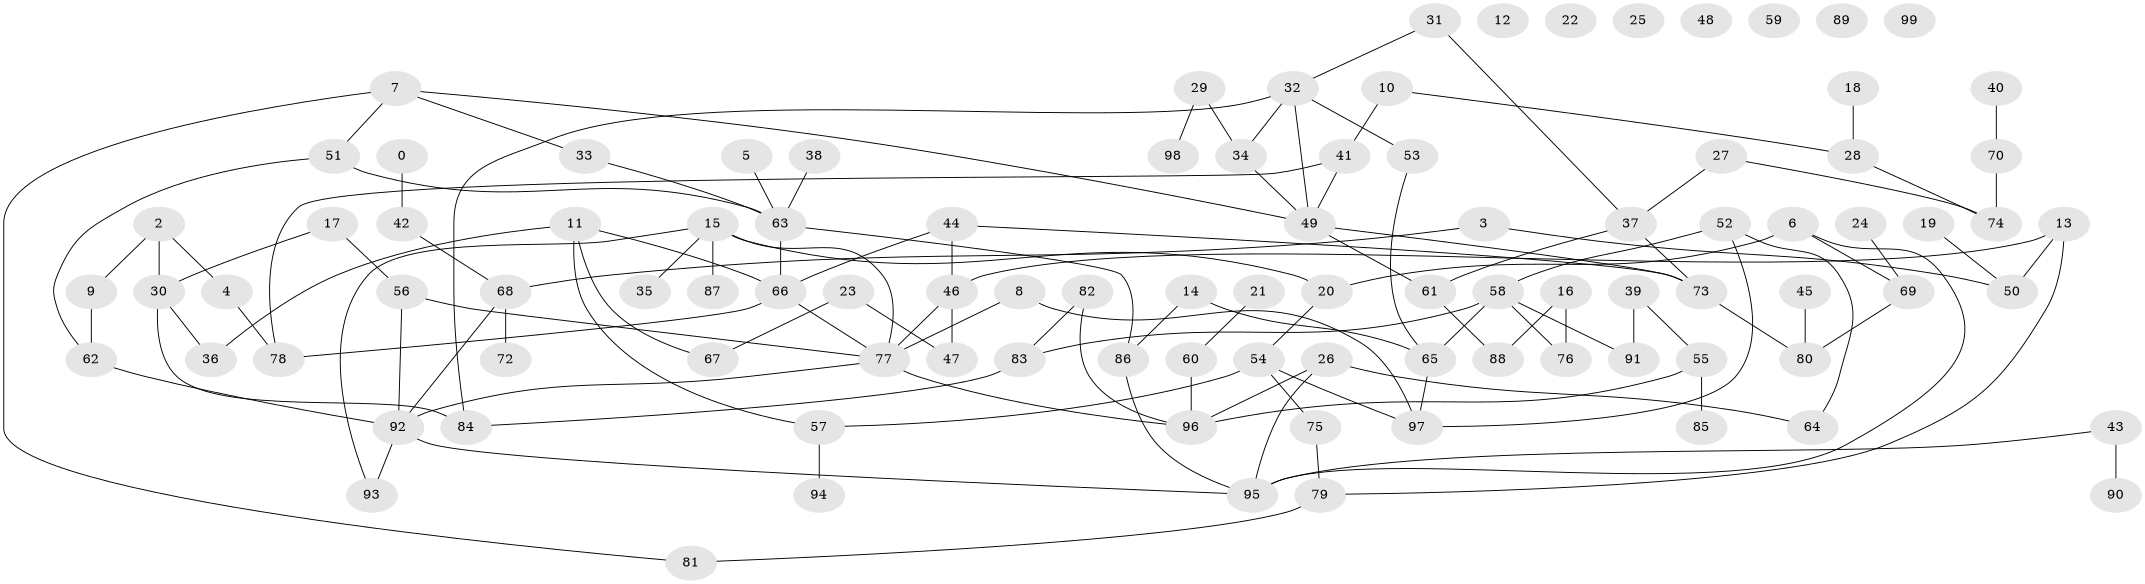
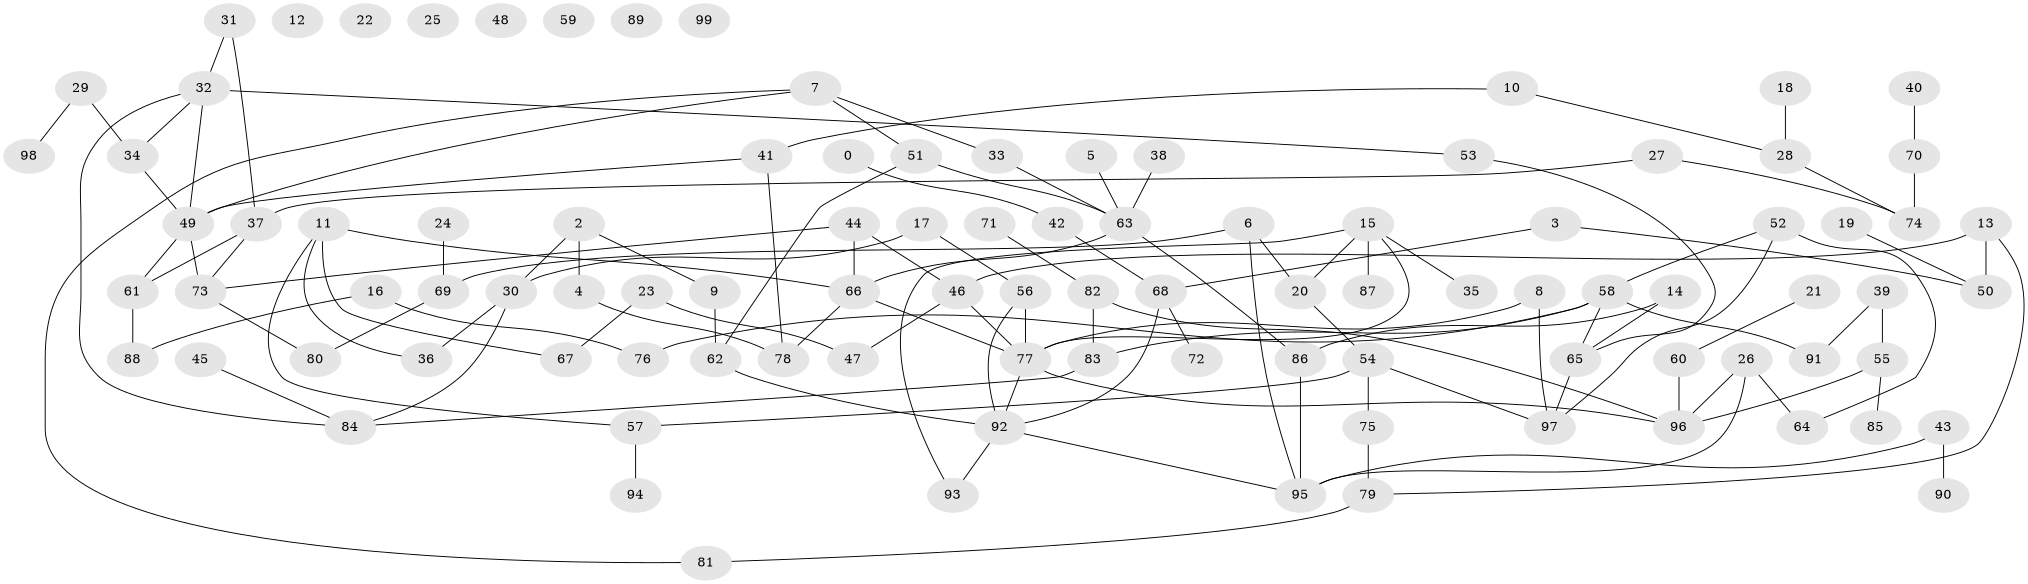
  graph {
    node [color=gray90 style=filled]
    n1 [label=0]
    42
    68
    2
    4
    9
    30
    78
    62
    36
    84
    3
    50
    92
    72
    5
    63
    66
    86
    6
    20
    69
    95
    54
    80
    7
    33
    49
    51
    81
    61
    73
    8
    77
    97
    96
    10
    28
    41
    74
    11
    57
    67
    94
    12
    13
    46
    79
    47
    14
    65
    15
    35
    87
    93
    16
    76
    88
    17
    56
    18
    19
    75
    21
    60
    22
    23
    24
    25
    26
    64
    27
    37
    29
    34
    98
    31
    32
    53
    38
    39
    55
    91
    85
    40
    70
    43
    90
    44
    45
    48
    52
    58
    83
    59
+   71
    82
    89
    99
    n1 -- 42
    42 -- 68
    68 -- 92
    68 -- 72
    2 -- 4
    2 -- 9
    2 -- 30
    4 -- 78
    9 -- 62
    30 -- 36
    30 -- 84
    62 -- 92
    3 -- 68
    3 -- 50
    92 -- 95
    92 -- 93
    5 -- 63
    63 -- 66
    63 -- 86
    66 -- 78
    66 -- 77
    86 -- 95
    6 -- 20
    6 -- 69
    6 -- 95
    20 -- 54
    69 -- 80
    54 -- 97
    54 -- 57
    54 -- 75
    7 -- 33
    7 -- 49
    7 -- 51
    7 -- 81
    33 -- 63
    49 -- 61
    49 -- 73
    51 -- 62
    51 -- 63
    61 -- 88
    73 -- 80
    8 -- 77
    8 -- 97
    77 -- 92
    77 -- 96
    10 -- 28
    10 -- 41
    28 -- 74
    41 -- 78
    41 -- 49
    11 -- 36
    11 -- 66
    11 -- 57
    11 -- 67
    57 -- 94
    13 -- 50
    13 -- 46
    13 -- 79
    46 -- 77
    46 -- 47
    79 -- 81
    14 -- 86
    14 -- 65
    65 -- 97
    15 -- 20
    15 -- 77
    15 -- 35
    15 -- 87
    15 -- 93
    16 -- 76
    16 -- 88
    17 -- 30
    17 -- 56
    56 -- 92
    56 -- 77
    18 -- 28
    19 -- 50
    75 -- 79
    21 -- 60
    60 -- 96
    23 -- 67
    23 -- 47
    24 -- 69
    26 -- 95
    26 -- 96
    26 -- 64
    27 -- 74
    27 -- 37
    37 -- 61
    37 -- 73
    29 -- 34
    29 -- 98
    34 -- 49
    31 -- 37
    31 -- 32
    32 -- 84
    32 -- 49
    32 -- 34
    32 -- 53
    53 -- 65
    38 -- 63
    39 -- 55
    39 -- 91
    55 -- 96
    55 -- 85
    40 -- 70
    70 -- 74
    43 -- 95
    43 -- 90
    44 -- 66
    44 -- 73
    44 -- 46
-   45 -- 80
+   45 -- 84
    52 -- 97
    52 -- 64
    52 -- 58
    58 -- 65
    58 -- 76
    58 -- 91
    58 -- 83
    83 -- 84
+   71 -- 82
    82 -- 96
    82 -- 83
  }
